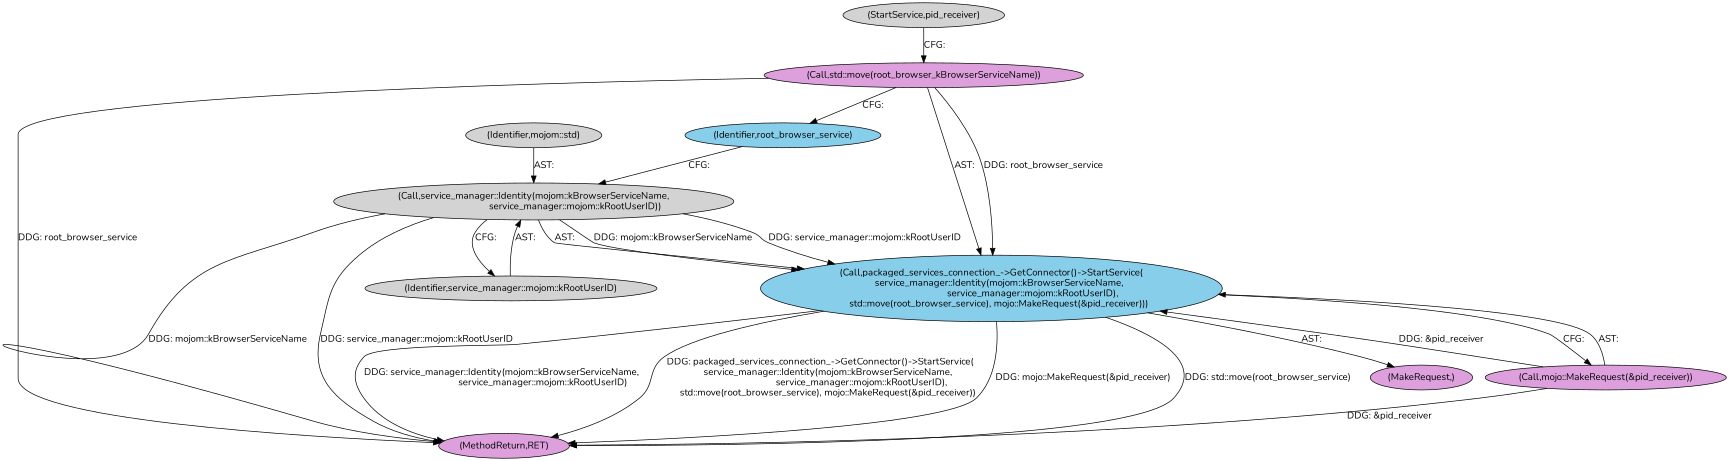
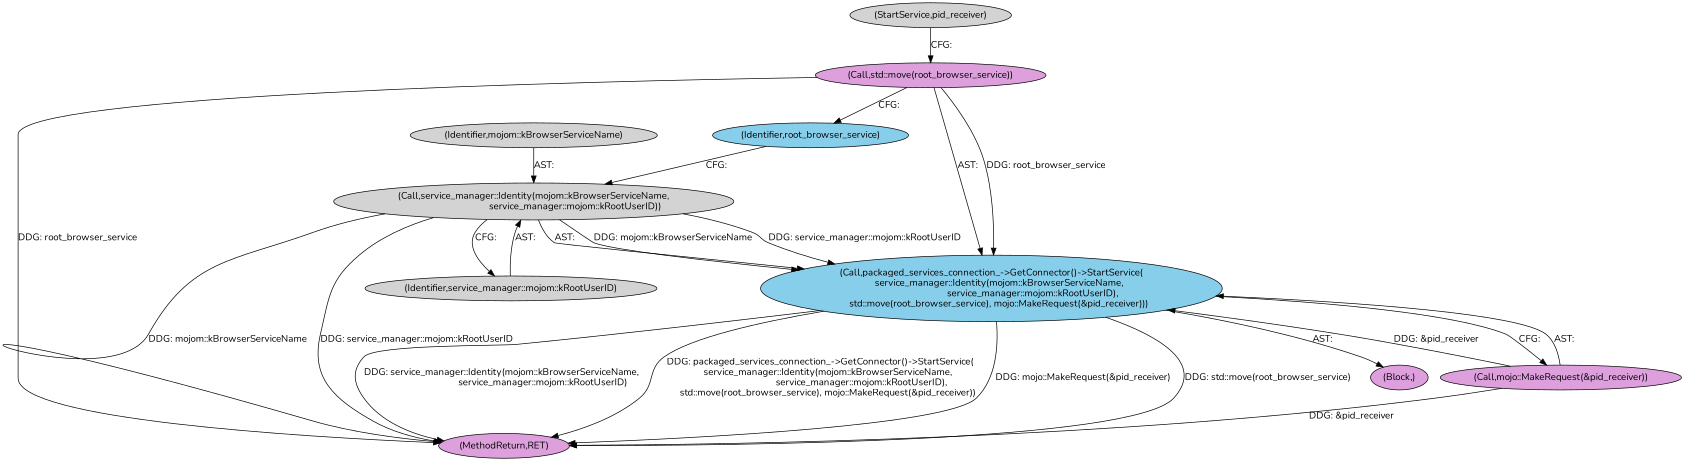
  digraph {
    fontname=Nunito
    node [fillcolor=plum fontname=Nunito style=filled]
    edge [fontname=Nunito]
    n1 [fillcolor=skyblue label="(Call,packaged_services_connection_->GetConnector()->StartService(\n      service_manager::Identity(mojom::kBrowserServiceName,\n                                service_manager::mojom::kRootUserID),\n      std::move(root_browser_service), mojo::MakeRequest(&pid_receiver)))"]
    n2 [label="(Call,mojo::MakeRequest(&pid_receiver))"]
    n3 [label="(MethodReturn,RET)"]
-   n4 [label="(MakeRequest,)"]
+   n4 [label="(Block,)"]
    n5 [fillcolor=lightgrey label="(Call,service_manager::Identity(mojom::kBrowserServiceName,\n                                service_manager::mojom::kRootUserID))"]
    n6 [fillcolor=lightgrey label="(Identifier,service_manager::mojom::kRootUserID)"]
-   n7 [label="(Call,std::move(root_browser_kBrowserServiceName))"]
+   n7 [label="(Call,std::move(root_browser_service))"]
    n8 [fillcolor=skyblue label="(Identifier,root_browser_service)"]
    n9 [fillcolor=lightgrey label="(StartService,pid_receiver)"]
-   n10 [fillcolor=lightgrey label="(Identifier,mojom::std)"]
+   n10 [fillcolor=lightgrey label="(Identifier,mojom::kBrowserServiceName)"]
    n1 -> n2 [label="CFG: "]
    n1 -> n3 [label="DDG: service_manager::Identity(mojom::kBrowserServiceName,\n                                service_manager::mojom::kRootUserID)"]
    n1 -> n3 [label="DDG: packaged_services_connection_->GetConnector()->StartService(\n      service_manager::Identity(mojom::kBrowserServiceName,\n                                service_manager::mojom::kRootUserID),\n      std::move(root_browser_service), mojo::MakeRequest(&pid_receiver))"]
    n1 -> n3 [label="DDG: mojo::MakeRequest(&pid_receiver)"]
    n1 -> n3 [label="DDG: std::move(root_browser_service)"]
    n1 -> n4 [label="AST: "]
    n2 -> n1 [label="AST: "]
    n2 -> n1 [label="DDG: &pid_receiver"]
    n2 -> n3 [label="DDG: &pid_receiver"]
    n5 -> n1 [label="AST: "]
    n5 -> n1 [label="DDG: mojom::kBrowserServiceName"]
    n5 -> n1 [label="DDG: service_manager::mojom::kRootUserID"]
    n5 -> n3 [label="DDG: mojom::kBrowserServiceName"]
    n5 -> n3 [label="DDG: service_manager::mojom::kRootUserID"]
    n5 -> n6 [label="CFG: "]
    n6 -> n5 [label="AST: "]
    n7 -> n1 [label="AST: "]
    n7 -> n1 [label="DDG: root_browser_service"]
    n7 -> n3 [label="DDG: root_browser_service"]
    n7 -> n8 [label="CFG: "]
    n8 -> n5 [label="CFG: "]
    n9 -> n7 [label="CFG: "]
    n10 -> n5 [label="AST: "]
  }
